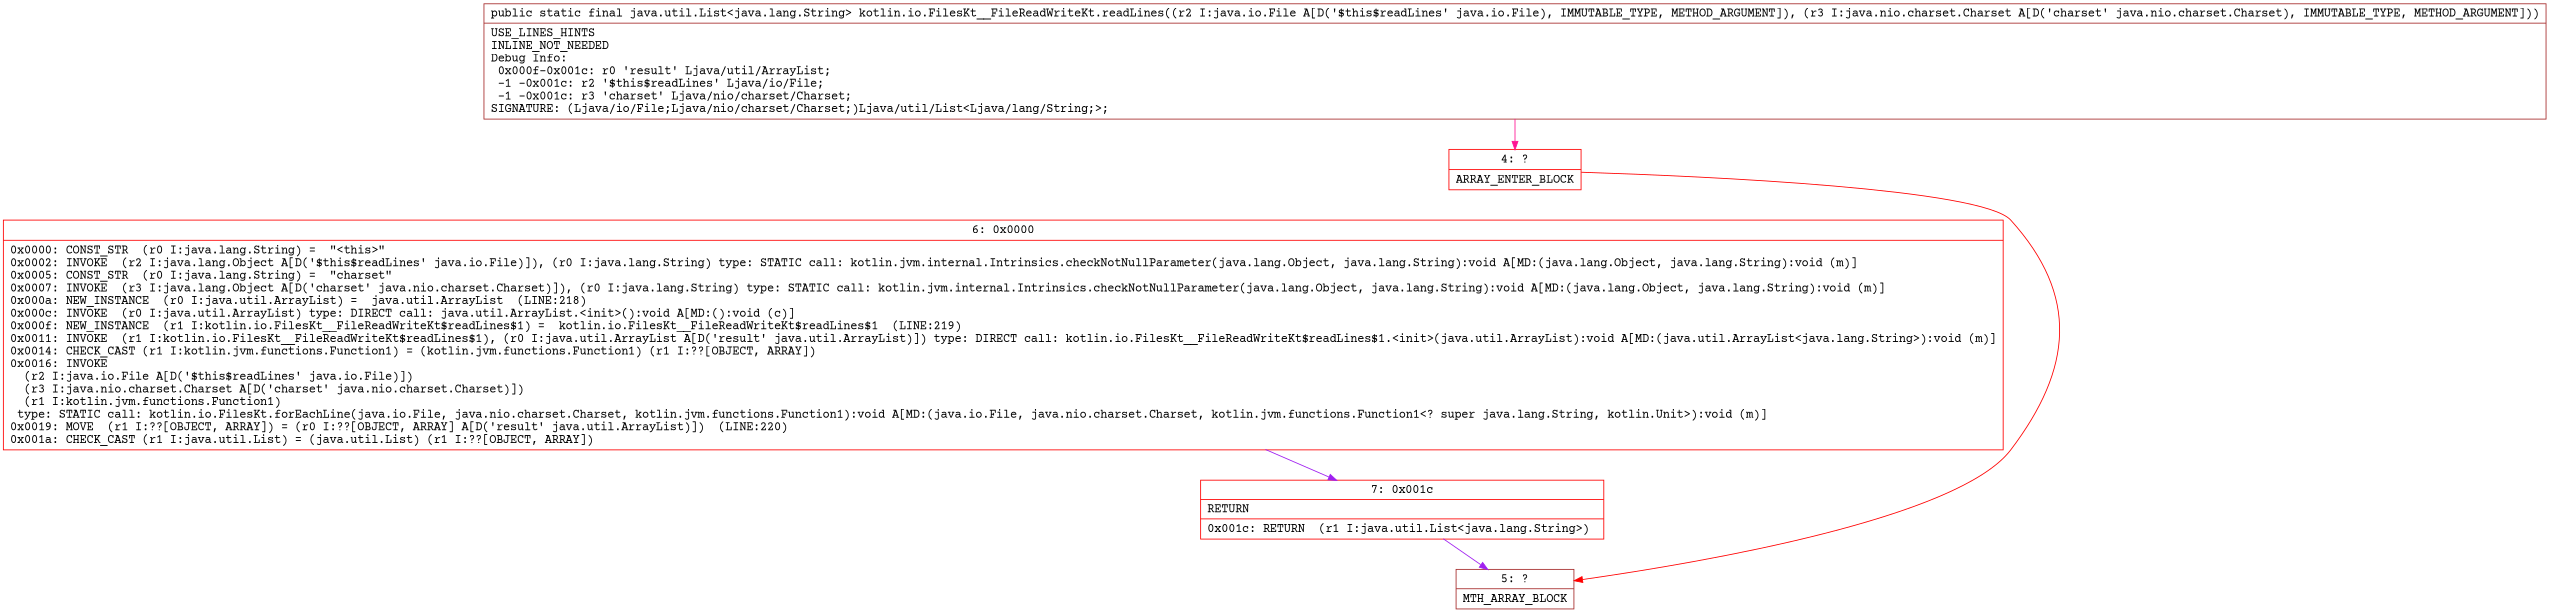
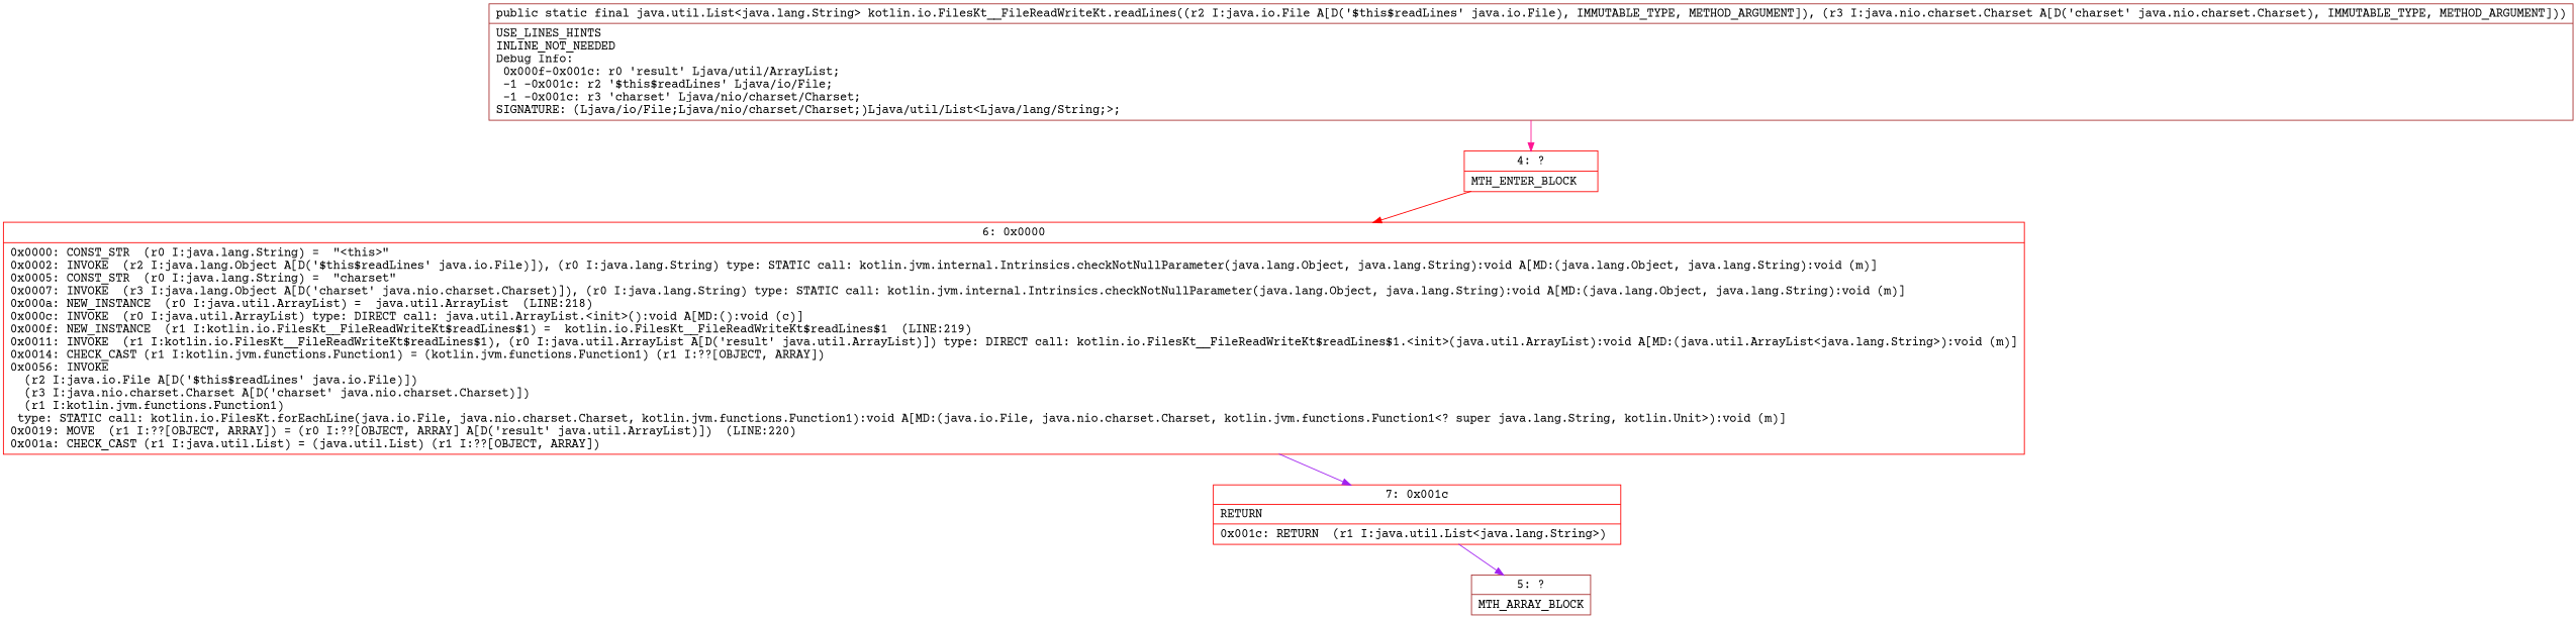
  digraph {
    fontname="Courier Prime"
    node [color=red fontname="Courier Prime" shape=record]
    edge [color=purple fontname="Courier Prime"]
-   n1 [label="{4\:\ ?|ARRAY_ENTER_BLOCK\l}"]
-   n2 [label="{6\:\ 0x0000|0x0000: CONST_STR  (r0 I:java.lang.String) =  \"\<this\>\" \l0x0002: INVOKE  (r2 I:java.lang.Object A[D('$this$readLines' java.io.File)]), (r0 I:java.lang.String) type: STATIC call: kotlin.jvm.internal.Intrinsics.checkNotNullParameter(java.lang.Object, java.lang.String):void A[MD:(java.lang.Object, java.lang.String):void (m)]\l0x0005: CONST_STR  (r0 I:java.lang.String) =  \"charset\" \l0x0007: INVOKE  (r3 I:java.lang.Object A[D('charset' java.nio.charset.Charset)]), (r0 I:java.lang.String) type: STATIC call: kotlin.jvm.internal.Intrinsics.checkNotNullParameter(java.lang.Object, java.lang.String):void A[MD:(java.lang.Object, java.lang.String):void (m)]\l0x000a: NEW_INSTANCE  (r0 I:java.util.ArrayList) =  java.util.ArrayList  (LINE:218)\l0x000c: INVOKE  (r0 I:java.util.ArrayList) type: DIRECT call: java.util.ArrayList.\<init\>():void A[MD:():void (c)]\l0x000f: NEW_INSTANCE  (r1 I:kotlin.io.FilesKt__FileReadWriteKt$readLines$1) =  kotlin.io.FilesKt__FileReadWriteKt$readLines$1  (LINE:219)\l0x0011: INVOKE  (r1 I:kotlin.io.FilesKt__FileReadWriteKt$readLines$1), (r0 I:java.util.ArrayList A[D('result' java.util.ArrayList)]) type: DIRECT call: kotlin.io.FilesKt__FileReadWriteKt$readLines$1.\<init\>(java.util.ArrayList):void A[MD:(java.util.ArrayList\<java.lang.String\>):void (m)]\l0x0014: CHECK_CAST (r1 I:kotlin.jvm.functions.Function1) = (kotlin.jvm.functions.Function1) (r1 I:??[OBJECT, ARRAY]) \l0x0016: INVOKE  \l  (r2 I:java.io.File A[D('$this$readLines' java.io.File)])\l  (r3 I:java.nio.charset.Charset A[D('charset' java.nio.charset.Charset)])\l  (r1 I:kotlin.jvm.functions.Function1)\l type: STATIC call: kotlin.io.FilesKt.forEachLine(java.io.File, java.nio.charset.Charset, kotlin.jvm.functions.Function1):void A[MD:(java.io.File, java.nio.charset.Charset, kotlin.jvm.functions.Function1\<? super java.lang.String, kotlin.Unit\>):void (m)]\l0x0019: MOVE  (r1 I:??[OBJECT, ARRAY]) = (r0 I:??[OBJECT, ARRAY] A[D('result' java.util.ArrayList)])  (LINE:220)\l0x001a: CHECK_CAST (r1 I:java.util.List) = (java.util.List) (r1 I:??[OBJECT, ARRAY]) \l}"]
+   n1 [label="{4\:\ ?|MTH_ENTER_BLOCK\l}"]
+   n2 [label="{6\:\ 0x0000|0x0000: CONST_STR  (r0 I:java.lang.String) =  \"\<this\>\" \l0x0002: INVOKE  (r2 I:java.lang.Object A[D('$this$readLines' java.io.File)]), (r0 I:java.lang.String) type: STATIC call: kotlin.jvm.internal.Intrinsics.checkNotNullParameter(java.lang.Object, java.lang.String):void A[MD:(java.lang.Object, java.lang.String):void (m)]\l0x0005: CONST_STR  (r0 I:java.lang.String) =  \"charset\" \l0x0007: INVOKE  (r3 I:java.lang.Object A[D('charset' java.nio.charset.Charset)]), (r0 I:java.lang.String) type: STATIC call: kotlin.jvm.internal.Intrinsics.checkNotNullParameter(java.lang.Object, java.lang.String):void A[MD:(java.lang.Object, java.lang.String):void (m)]\l0x000a: NEW_INSTANCE  (r0 I:java.util.ArrayList) =  java.util.ArrayList  (LINE:218)\l0x000c: INVOKE  (r0 I:java.util.ArrayList) type: DIRECT call: java.util.ArrayList.\<init\>():void A[MD:():void (c)]\l0x000f: NEW_INSTANCE  (r1 I:kotlin.io.FilesKt__FileReadWriteKt$readLines$1) =  kotlin.io.FilesKt__FileReadWriteKt$readLines$1  (LINE:219)\l0x0011: INVOKE  (r1 I:kotlin.io.FilesKt__FileReadWriteKt$readLines$1), (r0 I:java.util.ArrayList A[D('result' java.util.ArrayList)]) type: DIRECT call: kotlin.io.FilesKt__FileReadWriteKt$readLines$1.\<init\>(java.util.ArrayList):void A[MD:(java.util.ArrayList\<java.lang.String\>):void (m)]\l0x0014: CHECK_CAST (r1 I:kotlin.jvm.functions.Function1) = (kotlin.jvm.functions.Function1) (r1 I:??[OBJECT, ARRAY]) \l0x0056: INVOKE  \l  (r2 I:java.io.File A[D('$this$readLines' java.io.File)])\l  (r3 I:java.nio.charset.Charset A[D('charset' java.nio.charset.Charset)])\l  (r1 I:kotlin.jvm.functions.Function1)\l type: STATIC call: kotlin.io.FilesKt.forEachLine(java.io.File, java.nio.charset.Charset, kotlin.jvm.functions.Function1):void A[MD:(java.io.File, java.nio.charset.Charset, kotlin.jvm.functions.Function1\<? super java.lang.String, kotlin.Unit\>):void (m)]\l0x0019: MOVE  (r1 I:??[OBJECT, ARRAY]) = (r0 I:??[OBJECT, ARRAY] A[D('result' java.util.ArrayList)])  (LINE:220)\l0x001a: CHECK_CAST (r1 I:java.util.List) = (java.util.List) (r1 I:??[OBJECT, ARRAY]) \l}"]
    n3 [label="{7\:\ 0x001c|RETURN\l|0x001c: RETURN  (r1 I:java.util.List\<java.lang.String\>) \l}"]
    n4 [color=brown label="{5\:\ ?|MTH_ARRAY_BLOCK\l}"]
    n5 [color=brown label="{public static final java.util.List\<java.lang.String\> kotlin.io.FilesKt__FileReadWriteKt.readLines((r2 I:java.io.File A[D('$this$readLines' java.io.File), IMMUTABLE_TYPE, METHOD_ARGUMENT]), (r3 I:java.nio.charset.Charset A[D('charset' java.nio.charset.Charset), IMMUTABLE_TYPE, METHOD_ARGUMENT]))  | USE_LINES_HINTS\lINLINE_NOT_NEEDED\lDebug Info:\l  0x000f\-0x001c: r0 'result' Ljava\/util\/ArrayList;\l  \-1 \-0x001c: r2 '$this$readLines' Ljava\/io\/File;\l  \-1 \-0x001c: r3 'charset' Ljava\/nio\/charset\/Charset;\lSIGNATURE: (Ljava\/io\/File;Ljava\/nio\/charset\/Charset;)Ljava\/util\/List\<Ljava\/lang\/String;\>;\l}"]
-   n1 -> n4 [color=red]
+   n1 -> n2 [color=red]
    n2 -> n3
    n3 -> n4
    n5 -> n1 [color=deeppink]
  }
